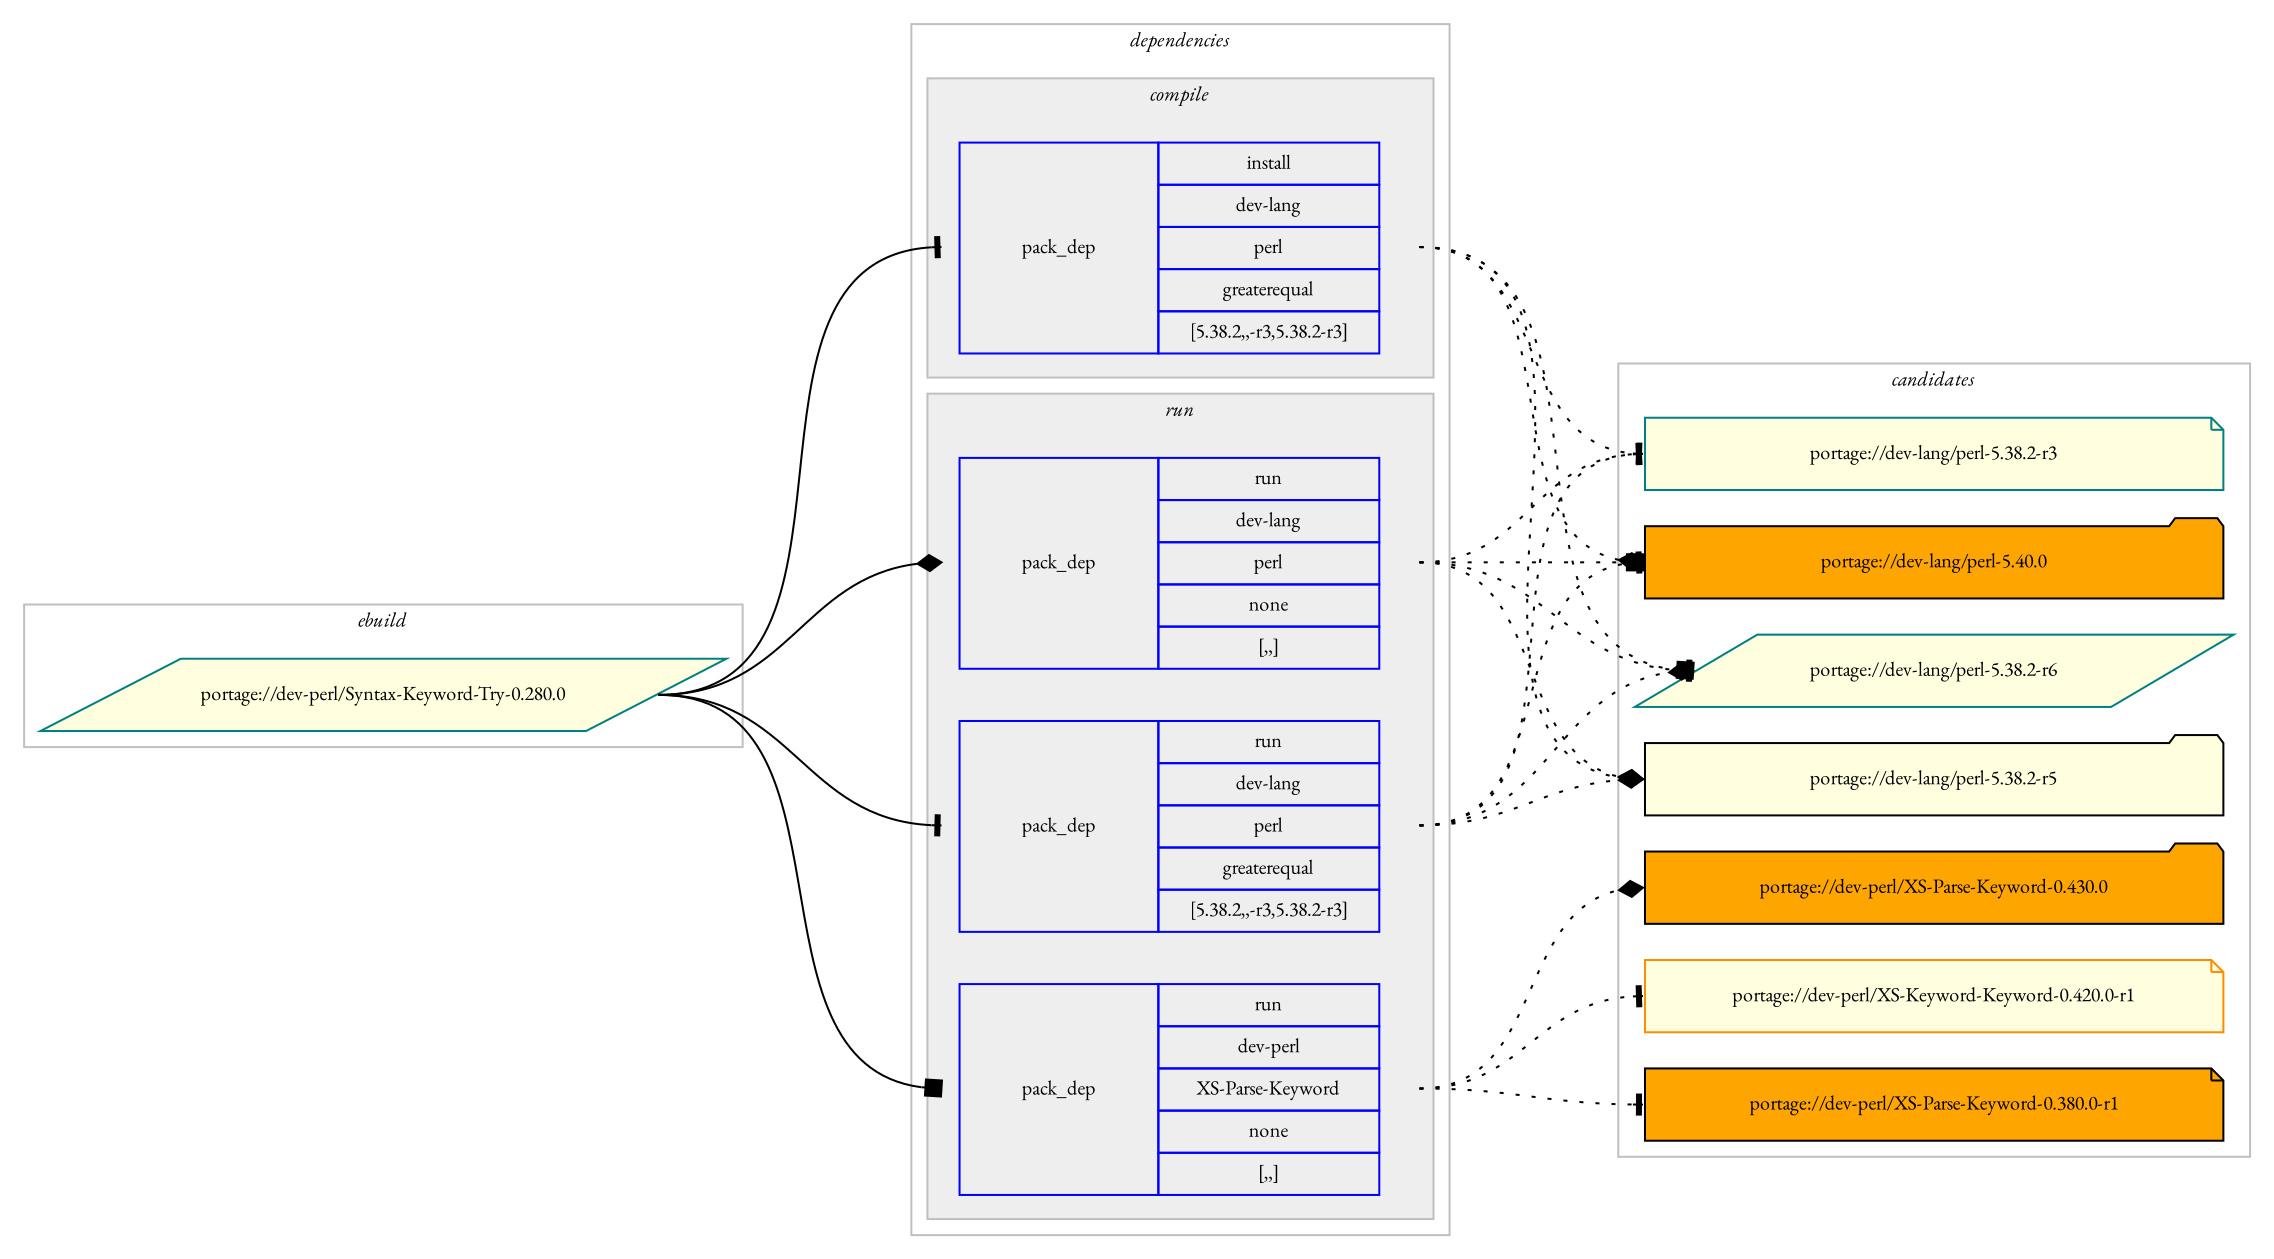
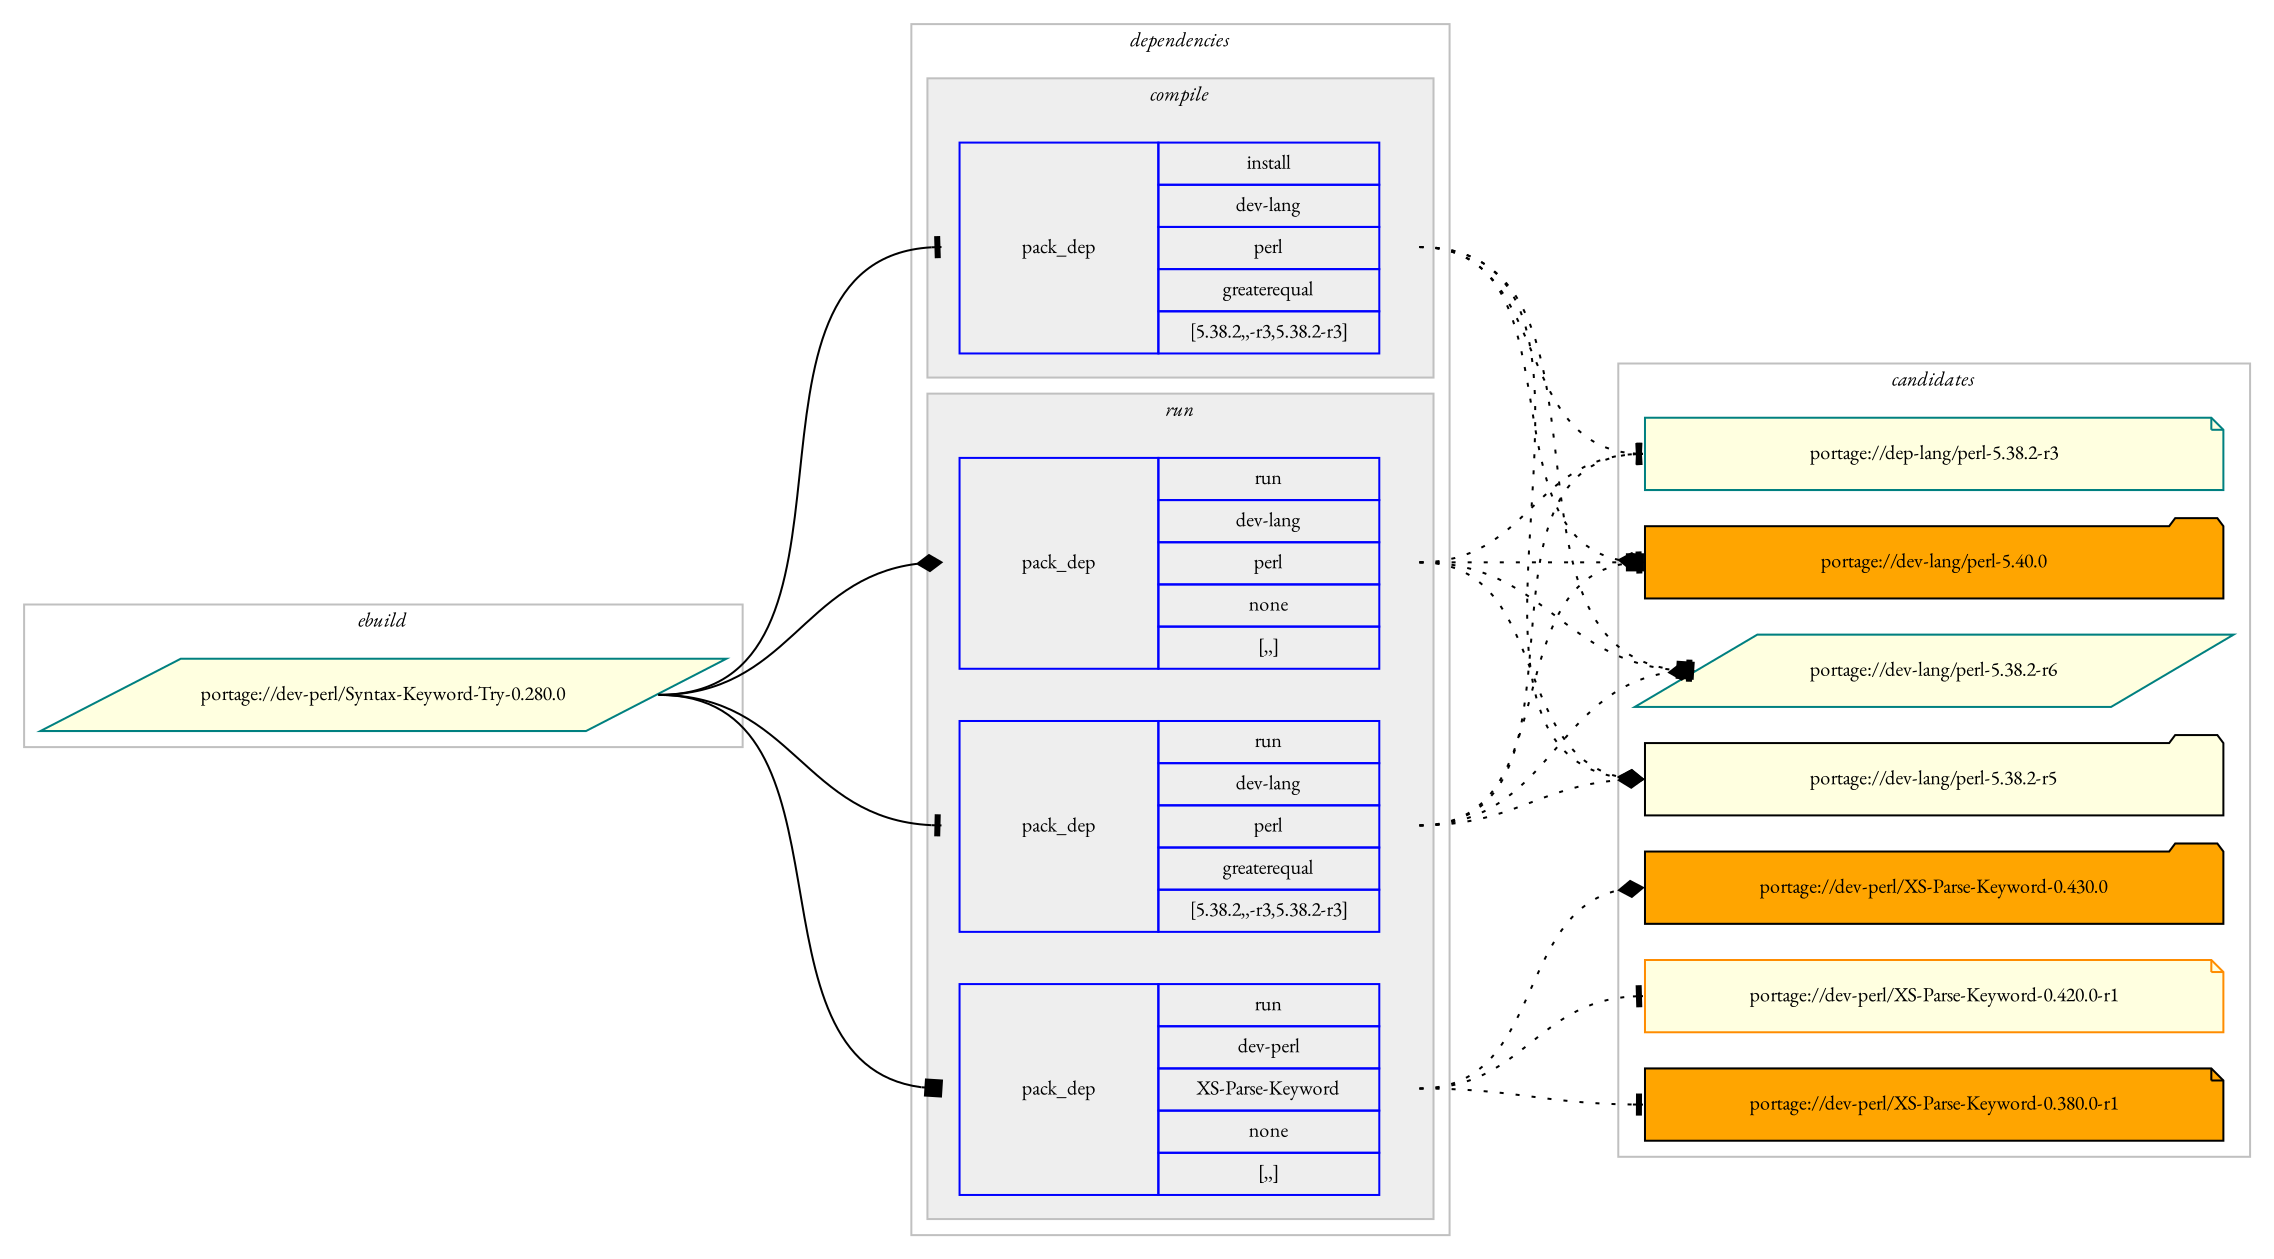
  digraph {
    compound=true
    concentrate=true
    fontname="EB Garamond"
    fontsize=10
    newrank=true
    rankdir=LR
    ranksep=1.5
    node [color=blue fillcolor=lightyellow fontname="EB Garamond" fontsize=10 shape=none style=filled]
    edge [arrowhead=tee fontname="EB Garamond" headport=w style=dotted tailport=e weight=100]
    n1 [color=teal label="portage://dev-perl/Syntax-Keyword-Try-0.280.0" shape=parallelogram width=4]
    n2 [label=<<TABLE BORDER="0" CELLBORDER="1" CELLSPACING="0" CELLPADDING="4" WIDTH="220"><TR><TD ROWSPAN="6" CELLPADDING="30">pack_dep</TD></TR><TR><TD WIDTH="110">install</TD></TR><TR><TD>dev-lang</TD></TR><TR><TD>perl</TD></TR><TR><TD>greaterequal</TD></TR><TR><TD>[5.38.2,,-r3,5.38.2-r3]</TD></TR></TABLE>> fillcolor="" style=""]
    n3 [label=<<TABLE BORDER="0" CELLBORDER="1" CELLSPACING="0" CELLPADDING="4" WIDTH="220"><TR><TD ROWSPAN="6" CELLPADDING="30">pack_dep</TD></TR><TR><TD WIDTH="110">run</TD></TR><TR><TD>dev-lang</TD></TR><TR><TD>perl</TD></TR><TR><TD>greaterequal</TD></TR><TR><TD>[5.38.2,,-r3,5.38.2-r3]</TD></TR></TABLE>> fillcolor="" style=""]
    n4 [label=<<TABLE BORDER="0" CELLBORDER="1" CELLSPACING="0" CELLPADDING="4" WIDTH="220"><TR><TD ROWSPAN="6" CELLPADDING="30">pack_dep</TD></TR><TR><TD WIDTH="110">run</TD></TR><TR><TD>dev-lang</TD></TR><TR><TD>perl</TD></TR><TR><TD>none</TD></TR><TR><TD>[,,]</TD></TR></TABLE>> fillcolor="" style=""]
    n5 [label=<<TABLE BORDER="0" CELLBORDER="1" CELLSPACING="0" CELLPADDING="4" WIDTH="220"><TR><TD ROWSPAN="6" CELLPADDING="30">pack_dep</TD></TR><TR><TD WIDTH="110">run</TD></TR><TR><TD>dev-perl</TD></TR><TR><TD>XS-Parse-Keyword</TD></TR><TR><TD>none</TD></TR><TR><TD>[,,]</TD></TR></TABLE>> fillcolor="" style=""]
    n6 [color=black fillcolor=orange label="portage://dev-lang/perl-5.40.0" shape=folder width=4]
    n7 [color=teal label="portage://dev-lang/perl-5.38.2-r6" shape=parallelogram width=4]
    n8 [color=black label="portage://dev-lang/perl-5.38.2-r5" shape=folder width=4]
-   n9 [color=teal label="portage://dev-lang/perl-5.38.2-r3" shape=note width=4]
+   n9 [color=teal label="portage://dep-lang/perl-5.38.2-r3" shape=note width=4]
    n10 [color=black fillcolor=orange label="portage://dev-perl/XS-Parse-Keyword-0.430.0" shape=folder width=4]
-   n11 [color=darkorange label="portage://dev-perl/XS-Keyword-Keyword-0.420.0-r1" shape=note width=4]
+   n11 [color=darkorange label="portage://dev-perl/XS-Parse-Keyword-0.420.0-r1" shape=note width=4]
    n12 [color=black fillcolor=orange label="portage://dev-perl/XS-Parse-Keyword-0.380.0-r1" shape=note width=4]
    subgraph cluster_1 {
      color=gray
      label=<<i>dependencies</i>>
      subgraph cluster_2 {
        color=gray
        fillcolor="#eeeeee"
        label=<<i>compile</i>>
        style=filled
        subgraph sub_3 {
          color=gray
          fillcolor="#eeeeee"
          label=<<i>compile</i>>
          style=filled
          n2
        }
      }
      subgraph cluster_4 {
        color=gray
        fillcolor="#eeeeee"
        label=<<i>compile and run</i>>
        style=filled
      }
      subgraph cluster_5 {
        color=gray
        fillcolor="#eeeeee"
        label=<<i>run</i>>
        style=filled
        subgraph sub_6 {
          color=gray
          fillcolor="#eeeeee"
          label=<<i>run</i>>
          style=filled
          n3
        }
        subgraph sub_7 {
          color=gray
          fillcolor="#eeeeee"
          label=<<i>run</i>>
          style=filled
          n4
        }
        subgraph sub_8 {
          color=gray
          fillcolor="#eeeeee"
          label=<<i>run</i>>
          style=filled
          n5
        }
      }
    }
    subgraph cluster_9 {
      color=gray
      label=<<i>ebuild</i>>
      n1
    }
    subgraph cluster_10 {
      color=gray
      label=<<i>candidates</i>>
      rank=same
      subgraph sub_11 {
        color=black
        label=<<i>candidates</i>>
        nodesep=1
        rank=same
        n6
        n7
        n8
        n9
      }
      subgraph sub_12 {
        color=black
        label=<<i>candidates</i>>
        nodesep=1
        rank=same
        n6
        n7
        n8
        n9
      }
      subgraph sub_13 {
        color=black
        label=<<i>candidates</i>>
        nodesep=1
        rank=same
        n6
        n7
        n8
        n9
      }
      subgraph sub_14 {
        color=black
        label=<<i>candidates</i>>
        nodesep=1
        rank=same
        n10
        n11
        n12
      }
    }
    n1 -> n2 [style=solid weight=20]
    n1 -> n3 [style=solid weight=20]
    n1 -> n4 [arrowhead=diamond style=solid weight=20]
    n1 -> n5 [arrowhead=box style=solid weight=20]
    n2 -> n6 [arrowhead=diamond]
    n2 -> n7 [arrowhead=box]
    n2 -> n8 [arrowhead=diamond]
    n2 -> n9
    n3 -> n6
    n3 -> n7 [arrowhead=diamond]
    n3 -> n8 [arrowhead=diamond]
    n3 -> n9
    n4 -> n6 [arrowhead=box]
    n4 -> n7
    n4 -> n8 [arrowhead=diamond]
    n4 -> n9
    n5 -> n10 [arrowhead=diamond]
    n5 -> n11
    n5 -> n12
  }
